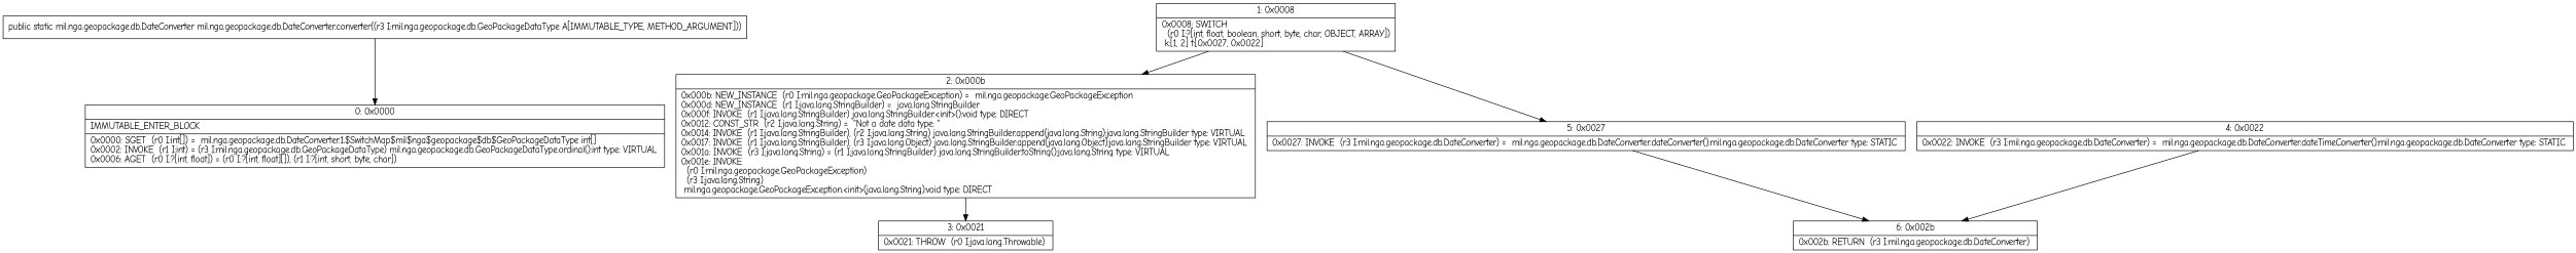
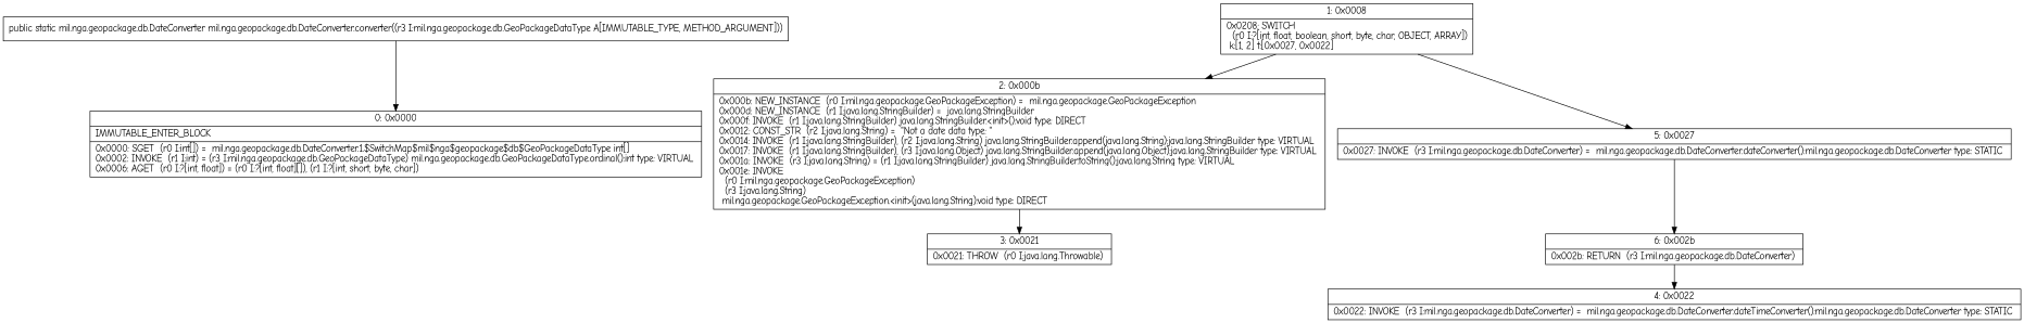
  digraph {
    fontname="Comic Neue"
    node [fontname="Comic Neue" shape=record]
    edge [fontname="Comic Neue"]
    n1 [label="{0\:\ 0x0000|IMMUTABLE_ENTER_BLOCK\l|0x0000: SGET  (r0 I:int[]) =  mil.nga.geopackage.db.DateConverter.1.$SwitchMap$mil$nga$geopackage$db$GeoPackageDataType int[] \l0x0002: INVOKE  (r1 I:int) = (r3 I:mil.nga.geopackage.db.GeoPackageDataType) mil.nga.geopackage.db.GeoPackageDataType.ordinal():int type: VIRTUAL \l0x0006: AGET  (r0 I:?[int, float]) = (r0 I:?[int, float][]), (r1 I:?[int, short, byte, char]) \l}"]
-   n2 [label="{1\:\ 0x0008|0x0008: SWITCH  \l  (r0 I:?[int, float, boolean, short, byte, char, OBJECT, ARRAY])\l k:[1, 2] t:[0x0027, 0x0022] \l}"]
+   n2 [label="{1\:\ 0x0008|0x0208: SWITCH  \l  (r0 I:?[int, float, boolean, short, byte, char, OBJECT, ARRAY])\l k:[1, 2] t:[0x0027, 0x0022] \l}"]
    n3 [label="{2\:\ 0x000b|0x000b: NEW_INSTANCE  (r0 I:mil.nga.geopackage.GeoPackageException) =  mil.nga.geopackage.GeoPackageException \l0x000d: NEW_INSTANCE  (r1 I:java.lang.StringBuilder) =  java.lang.StringBuilder \l0x000f: INVOKE  (r1 I:java.lang.StringBuilder) java.lang.StringBuilder.\<init\>():void type: DIRECT \l0x0012: CONST_STR  (r2 I:java.lang.String) =  \"Not a date data type: \" \l0x0014: INVOKE  (r1 I:java.lang.StringBuilder), (r2 I:java.lang.String) java.lang.StringBuilder.append(java.lang.String):java.lang.StringBuilder type: VIRTUAL \l0x0017: INVOKE  (r1 I:java.lang.StringBuilder), (r3 I:java.lang.Object) java.lang.StringBuilder.append(java.lang.Object):java.lang.StringBuilder type: VIRTUAL \l0x001a: INVOKE  (r3 I:java.lang.String) = (r1 I:java.lang.StringBuilder) java.lang.StringBuilder.toString():java.lang.String type: VIRTUAL \l0x001e: INVOKE  \l  (r0 I:mil.nga.geopackage.GeoPackageException)\l  (r3 I:java.lang.String)\l mil.nga.geopackage.GeoPackageException.\<init\>(java.lang.String):void type: DIRECT \l}"]
    n4 [label="{5\:\ 0x0027|0x0027: INVOKE  (r3 I:mil.nga.geopackage.db.DateConverter) =  mil.nga.geopackage.db.DateConverter.dateConverter():mil.nga.geopackage.db.DateConverter type: STATIC \l}"]
    n5 [label="{3\:\ 0x0021|0x0021: THROW  (r0 I:java.lang.Throwable) \l}"]
    n6 [label="{4\:\ 0x0022|0x0022: INVOKE  (r3 I:mil.nga.geopackage.db.DateConverter) =  mil.nga.geopackage.db.DateConverter.dateTimeConverter():mil.nga.geopackage.db.DateConverter type: STATIC \l}"]
    n7 [label="{6\:\ 0x002b|0x002b: RETURN  (r3 I:mil.nga.geopackage.db.DateConverter) \l}"]
    n8 [label="{public static mil.nga.geopackage.db.DateConverter mil.nga.geopackage.db.DateConverter.converter((r3 I:mil.nga.geopackage.db.GeoPackageDataType A[IMMUTABLE_TYPE, METHOD_ARGUMENT])) }"]
    n2 -> n3
    n2 -> n4
    n3 -> n5
    n4 -> n7
-   n6 -> n7
+   n7 -> n6
    n8 -> n1
  }
